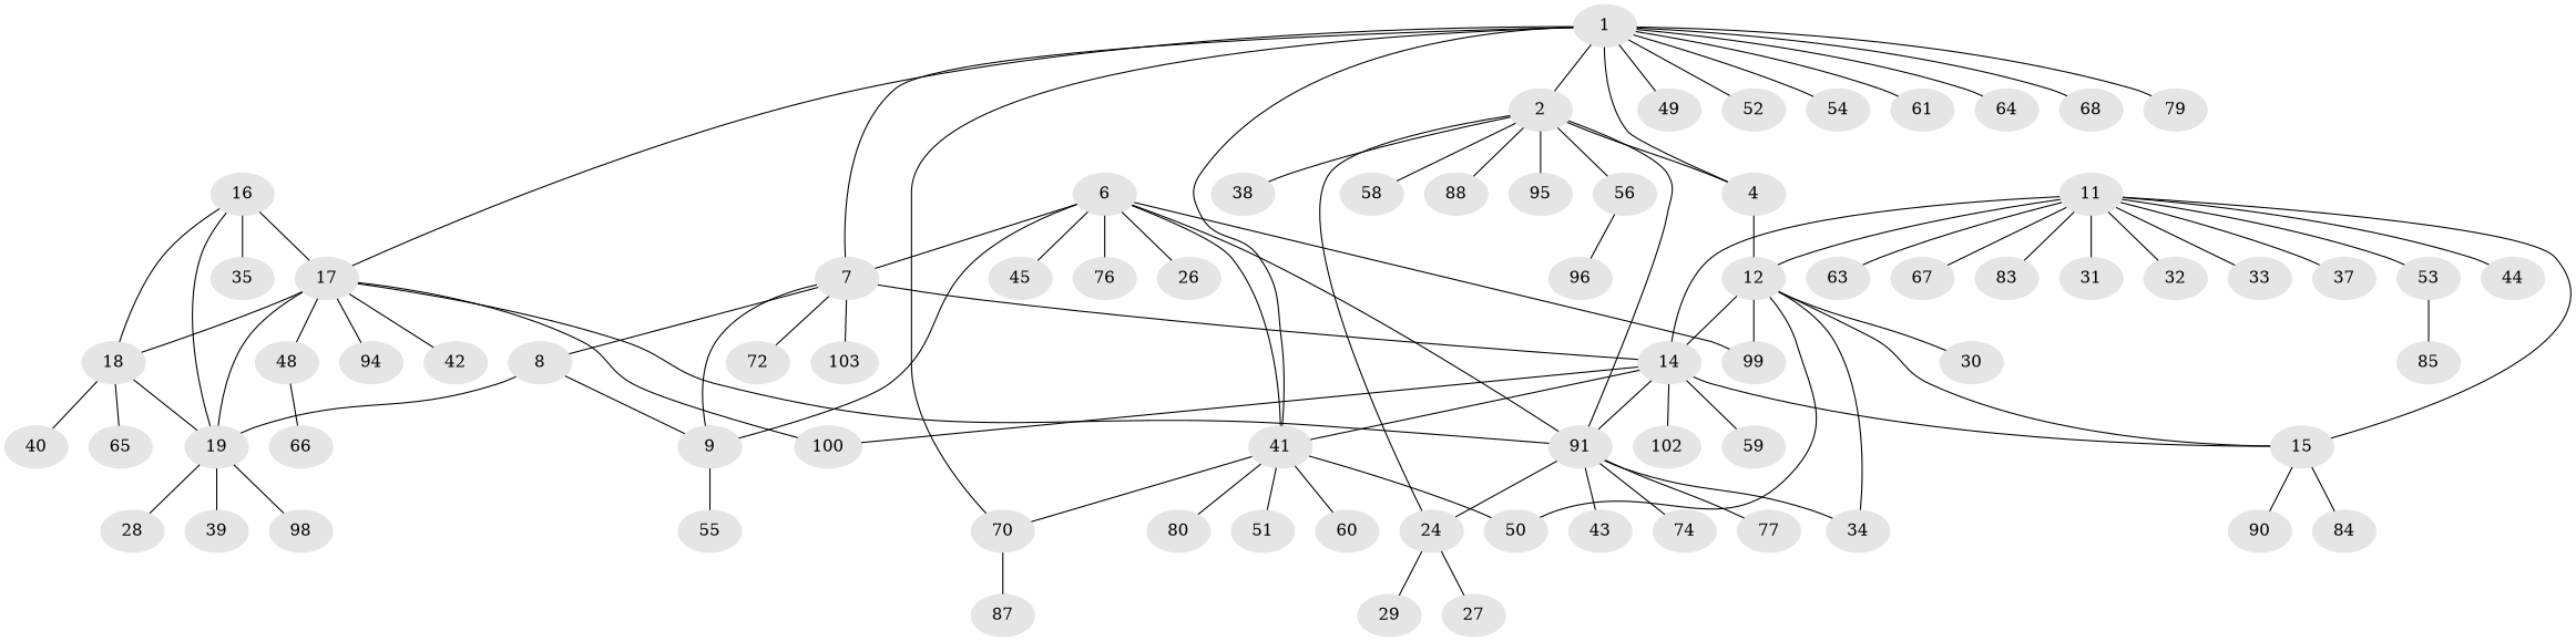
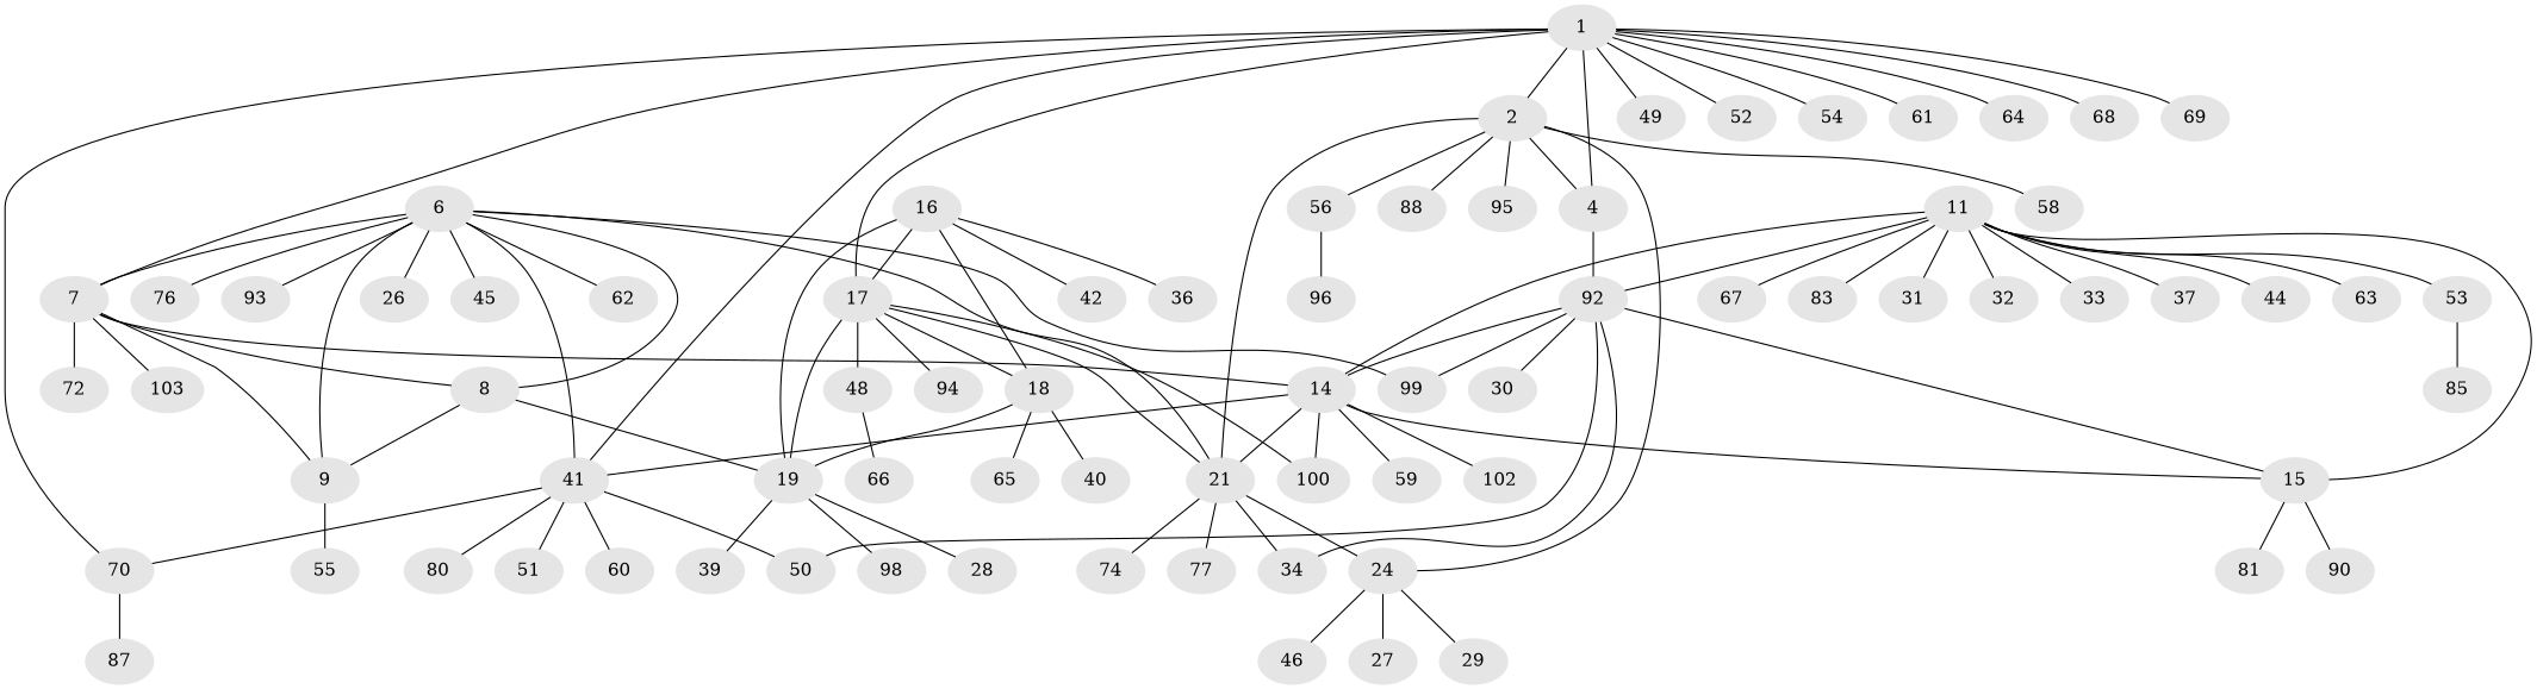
  graph {
    node [color=gray90 style=filled]
    1 [super="+3"]
    2 [super="+22"]
    4 [super="+5"]
    7 [super="+36"]
    17 [super="+20"]
    41 [super="+47"]
    49
    52
    54
    61 [super="+73"]
    64
    68
    70 [super="+89"]
-   79
-   21 [super="+23" label=91]
+   79 [label=69]
+   21 [super="+23"]
    24 [super="+25"]
-   38
    56
    58
    88 [super="+97"]
    95
-   12 [super="+71"]
+   12 [super="+71" label=92]
    8 [super="+78"]
    9 [super="+86"]
    14 [super="+101"]
    72
    103
    19 [super="+75"]
    18 [super="+84"]
    42
    48 [super="+82"]
    94
    100
    50
    51
    60
    80
    87
    34
-   43
    74
    77
    27
    29
+   46
    96
    99
    15 [super="+69"]
    30
    6 [super="+10"]
    26
    45
+   62
    76
+   93
    55
    59
    102
    28
    39
    98
    11 [super="+13"]
    31
    32
    33
    37
    44
    53
    63
    67
    83
-   81 [label=84]
+   81
    90
    85
    16
-   35
+   35 [label=36]
    40
    65
    66
    1 -- 2 [weight=2]
    1 -- 4 [weight=4]
    1 -- 7
    1 -- 17
    1 -- 41
    1 -- 49
    1 -- 52
    1 -- 54
    1 -- 61
    1 -- 64
    1 -- 68
    1 -- 70
    1 -- 79
    2 -- 4 [weight=2]
    2 -- 21 [weight=2]
    2 -- 24 [weight=2]
-   2 -- 38
    2 -- 56
    2 -- 58
    2 -- 88
    2 -- 95
    4 -- 12
    7 -- 8
    7 -- 9
    7 -- 14 [weight=2]
    7 -- 72
    7 -- 103
    17 -- 21
    17 -- 19 [weight=2]
    17 -- 18 [weight=2]
-   17 -- 42
+   16 -- 42
    17 -- 48
    17 -- 94
    17 -- 100
    41 -- 70
    41 -- 50
    41 -- 51
    41 -- 60
    41 -- 80
    70 -- 87
    21 -- 24 [weight=4]
    21 -- 34
-   21 -- 43
    21 -- 74
    21 -- 77
    24 -- 27
    24 -- 29
+   24 -- 46
    56 -- 96
    12 -- 14
    12 -- 50
    12 -- 34
    12 -- 99
    12 -- 15
    12 -- 30
    8 -- 9
    8 -- 19
    9 -- 55
    14 -- 41
    14 -- 21
    14 -- 100
    14 -- 15
    14 -- 59
    14 -- 102
    19 -- 28
    19 -- 39
    19 -- 98
    18 -- 19
    18 -- 40
    18 -- 65
    48 -- 66
    15 -- 81
    15 -- 90
    6 -- 7 [weight=2]
    6 -- 41
    6 -- 21
+   6 -- 8 [weight=2]
    6 -- 9 [weight=2]
    6 -- 99
    6 -- 26
    6 -- 45
+   6 -- 62
    6 -- 76
+   6 -- 93
    11 -- 12 [weight=2]
    11 -- 14 [weight=2]
    11 -- 15 [weight=2]
    11 -- 31
    11 -- 32
    11 -- 33
    11 -- 37
    11 -- 44
    11 -- 53
    11 -- 63
    11 -- 67
    11 -- 83
    53 -- 85
    16 -- 17 [weight=2]
    16 -- 19
    16 -- 18
    16 -- 35
  }
